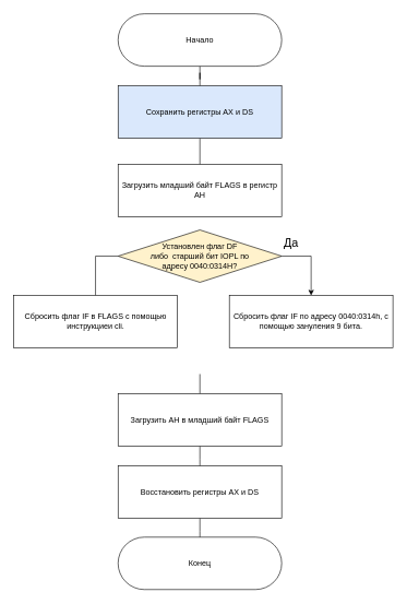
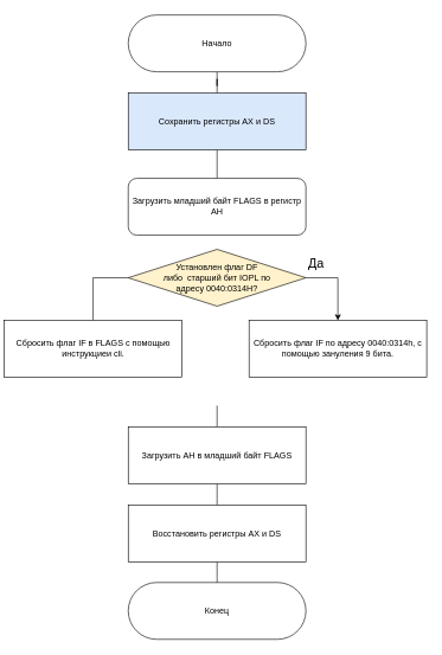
  <mxCell id="0" />
  <mxCell id="1" parent="0" />
  <mxCell id="2" style="edgeStyle=orthogonalEdgeStyle;rounded=0;orthogonalLoop=1;jettySize=auto;html=1;exitX=0.5;exitY=1;exitDx=0;exitDy=0;endArrow=none;endFill=0;" parent="1" source="3" target="5" edge="1"><mxGeometry relative="1" as="geometry" /></mxCell>
  <mxCell id="3" value="Начало" style="rounded=1;whiteSpace=wrap;html=1;arcSize=50;" parent="1" vertex="1"><mxGeometry x="180" y="20" width="250" height="80" as="geometry" /></mxCell>
  <mxCell id="4" style="edgeStyle=orthogonalEdgeStyle;rounded=0;orthogonalLoop=1;jettySize=auto;html=1;exitX=0.5;exitY=1;exitDx=0;exitDy=0;endArrow=none;endFill=0;" parent="1" source="5" target="6" edge="1"><mxGeometry relative="1" as="geometry" /></mxCell>
  <mxCell id="5" value="Сохранить регистры АХ и DS" style="rounded=0;whiteSpace=wrap;html=1;fillColor=#dae8fc;" parent="1" vertex="1"><mxGeometry x="180" y="130" width="250" height="80" as="geometry" /></mxCell>
- <mxCell id="6" value="Загрузить младший байт FLAGS в регистр AH" style="rounded=0;whiteSpace=wrap;html=1;" parent="1" vertex="1"><mxGeometry x="180" y="250" width="250" height="80" as="geometry" /></mxCell>
+ <mxCell id="6" value="Загрузить младший байт FLAGS в регистр AH" style="whiteSpace=wrap;html=1;rounded=1;" parent="1" vertex="1"><mxGeometry x="180" y="250" width="250" height="80" as="geometry" /></mxCell>
  <mxCell id="7" style="edgeStyle=orthogonalEdgeStyle;rounded=0;orthogonalLoop=1;jettySize=auto;html=1;exitX=1;exitY=0.5;exitDx=0;exitDy=0;" parent="1" source="9" target="10" edge="1"><mxGeometry relative="1" as="geometry" /></mxCell>
  <mxCell id="8" style="edgeStyle=orthogonalEdgeStyle;rounded=0;orthogonalLoop=1;jettySize=auto;html=1;exitX=0;exitY=0.5;exitDx=0;exitDy=0;endArrow=none;endFill=0;" parent="1" source="9" target="11" edge="1"><mxGeometry relative="1" as="geometry" /></mxCell>
  <mxCell id="9" value="&lt;div&gt;Установлен флаг DF &lt;br&gt;&lt;/div&gt;&lt;div&gt;либо&amp;nbsp; старший бит IOPL по &lt;br&gt;&lt;/div&gt;&lt;div&gt;адресу 0040:0314H?&lt;/div&gt;" style="rhombus;whiteSpace=wrap;html=1;fillColor=#fff2cc;" parent="1" vertex="1"><mxGeometry x="180" y="350" width="250" height="80" as="geometry" /></mxCell>
  <mxCell id="10" value="&lt;div&gt;Сбросить флаг IF по адресу 0040:0314h, с помощью зануления 9 бита.&lt;br&gt;&lt;/div&gt;" style="rounded=0;whiteSpace=wrap;html=1;" parent="1" vertex="1"><mxGeometry x="350" y="450" width="250" height="80" as="geometry" /></mxCell>
- <mxCell id="11" value="Сбросить флаг IF в FLAGS с помощью инструкциеи cli." style="rounded=0;whiteSpace=wrap;html=1;" parent="1" vertex="1"><mxGeometry x="20.5" y="450" width="250" height="80" as="geometry" /></mxCell>
+ <mxCell id="11" value="Сбросить флаг IF в FLAGS с помощью инструкциеи cli." style="rounded=0;whiteSpace=wrap;html=1;" parent="1" vertex="1"><mxGeometry x="5.5" y="450" width="250" height="80" as="geometry" /></mxCell>
  <mxCell id="12" value="&lt;font style=&quot;font-size: 18px&quot;&gt;Да&lt;/font&gt;" style="text;html=1;align=center;verticalAlign=middle;resizable=0;points=[];autosize=1;" parent="1" vertex="1"><mxGeometry x="424" y="360" width="40" height="20" as="geometry" /></mxCell>
  <mxCell id="13" style="edgeStyle=orthogonalEdgeStyle;rounded=0;orthogonalLoop=1;jettySize=auto;html=1;exitX=0.5;exitY=1;exitDx=0;exitDy=0;endArrow=none;endFill=0;" parent="1" source="15" edge="1"><mxGeometry relative="1" as="geometry"><mxPoint x="305" y="720" as="targetPoint" /></mxGeometry></mxCell>
  <mxCell id="14" style="edgeStyle=orthogonalEdgeStyle;rounded=0;orthogonalLoop=1;jettySize=auto;html=1;endArrow=none;endFill=0;" parent="1" edge="1"><mxGeometry relative="1" as="geometry"><mxPoint x="305" y="570" as="targetPoint" /><mxPoint x="305" y="600" as="sourcePoint" /></mxGeometry></mxCell>
  <mxCell id="15" value="Загрузить AH в младший байт FLAGS" style="rounded=0;whiteSpace=wrap;html=1;" parent="1" vertex="1"><mxGeometry x="180" y="600" width="250" height="80" as="geometry" /></mxCell>
  <mxCell id="16" style="edgeStyle=orthogonalEdgeStyle;rounded=0;orthogonalLoop=1;jettySize=auto;html=1;exitX=0.5;exitY=1;exitDx=0;exitDy=0;endArrow=none;endFill=0;" parent="1" source="17" edge="1"><mxGeometry relative="1" as="geometry"><mxPoint x="305" y="830" as="targetPoint" /></mxGeometry></mxCell>
  <mxCell id="17" value="Восстановить регистры AX и DS" style="rounded=0;whiteSpace=wrap;html=1;" parent="1" vertex="1"><mxGeometry x="180" y="710" width="250" height="80" as="geometry" /></mxCell>
  <mxCell id="18" value="Конец" style="rounded=1;whiteSpace=wrap;html=1;arcSize=50;" parent="1" vertex="1"><mxGeometry x="180" y="819" width="250" height="80" as="geometry" /></mxCell>
